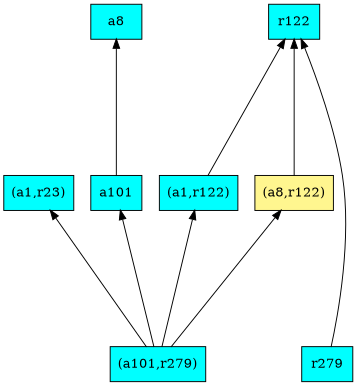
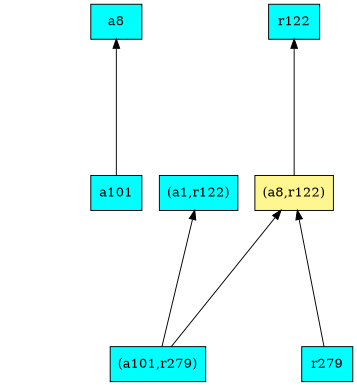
  digraph {
    rankdir=BT
    ranksep=2.0
    node [fillcolor=cyan shape=record style=filled]
-   n1 [label="{(a1,r23)}"]
    n2 [label="{a8}"]
    n3 [label="{r122}"]
    n4 [label="{(a1,r122)}"]
    n5 [label="{r279}"]
    n6 [label="{(a101,r279)}"]
    n7 [fillcolor=khaki1 label="{(a8,r122)}"]
    n8 [label="{a101}"]
-   n4 -> n3
-   n5 -> n3
-   n6 -> n1
+   n5 -> n7
    n6 -> n4
    n6 -> n7
-   n6 -> n8
    n7 -> n3
    n8 -> n2
  }
